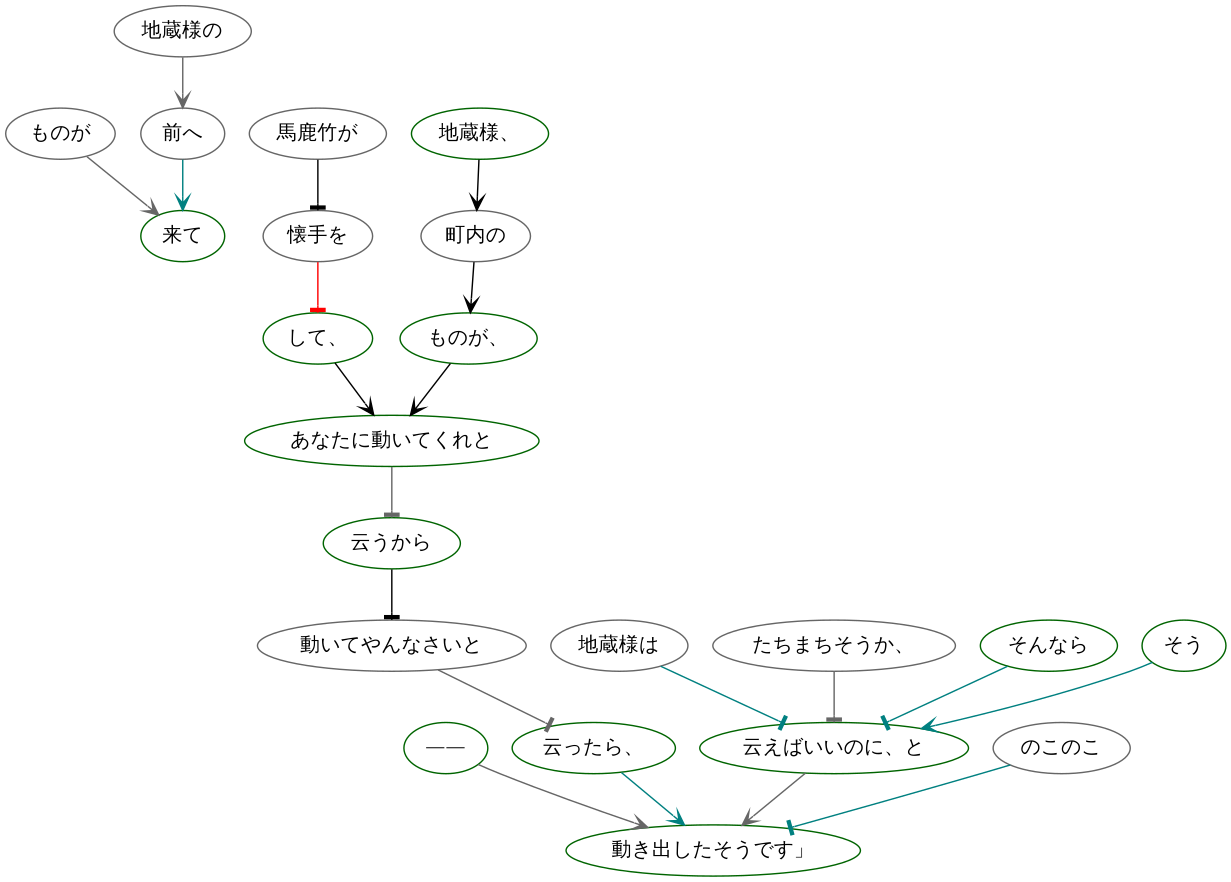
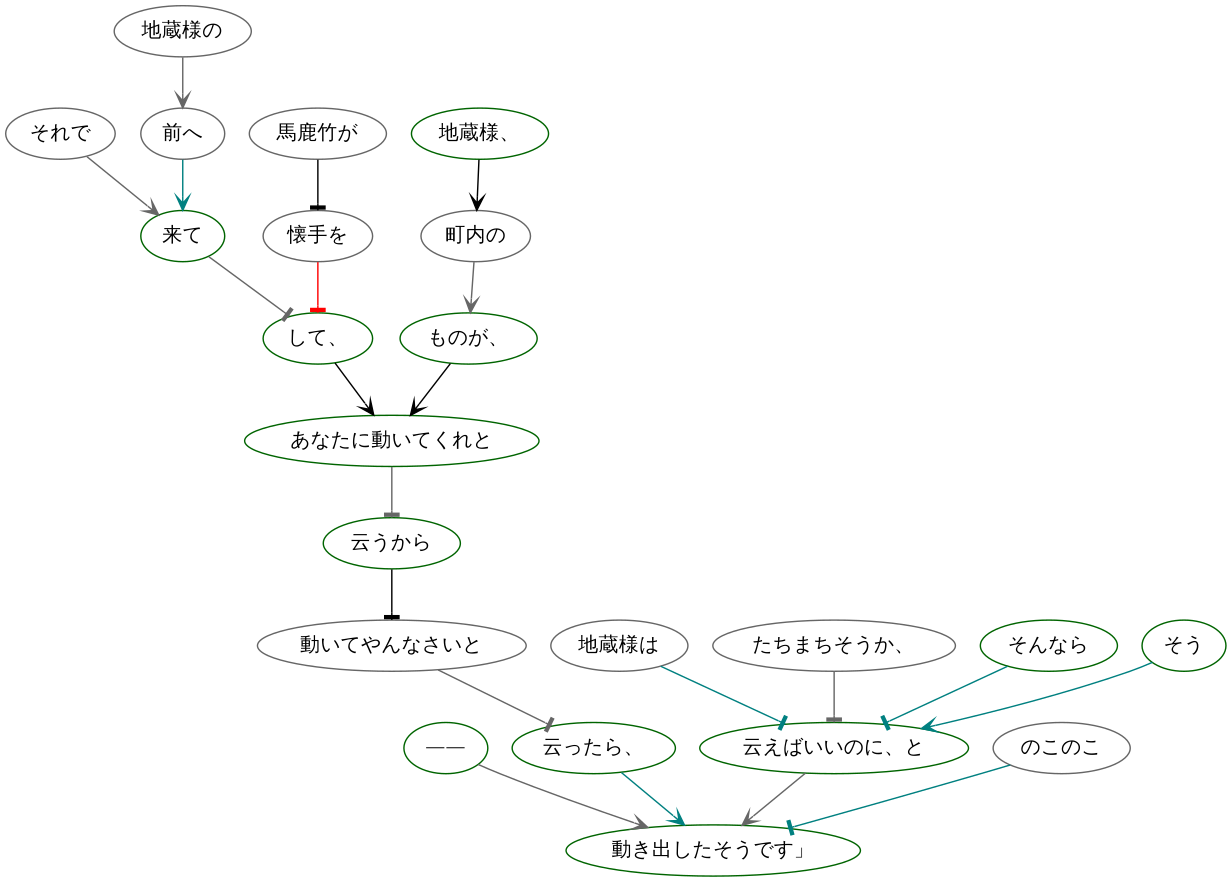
  digraph {
    node [color=darkgreen]
    edge [arrowhead=vee color=gray40]
    n1 [label="——"]
    n2 [label="動き出したそうです」"]
-   n3 [color=gray40 label="ものが"]
+   n3 [color=gray40 label="それで"]
    n4 [label="来て"]
    n5 [label="して、"]
    n6 [color=gray40 label="馬鹿竹が"]
    n7 [color=gray40 label="懐手を"]
    n8 [color=gray40 label="地蔵様の"]
    n9 [color=gray40 label="前へ"]
    n10 [label="あなたに動いてくれと"]
    n11 [label="云うから"]
    n12 [label="地蔵様、"]
    n13 [color=gray40 label="町内の"]
    n14 [label="ものが、"]
    n15 [color=gray40 label="動いてやんなさいと"]
    n16 [label="云ったら、"]
    n17 [color=gray40 label="地蔵様は"]
    n18 [label="云えばいいのに、と"]
    n19 [color=gray40 label="たちまちそうか、"]
    n20 [label="そんなら"]
    n21 [label="そう"]
    n22 [color=gray40 label="のこのこ"]
    n1 -> n2
    n3 -> n4
+   n4 -> n5 [arrowhead=tee]
    n5 -> n10 [color=black]
    n6 -> n7 [arrowhead=tee color=black]
    n7 -> n5 [arrowhead=tee color=red]
    n8 -> n9
    n9 -> n4 [color=teal]
    n10 -> n11 [arrowhead=tee]
    n11 -> n15 [arrowhead=tee color=black]
    n12 -> n13 [color=black]
-   n13 -> n14 [color=black]
+   n13 -> n14
    n14 -> n10 [color=black]
    n15 -> n16 [arrowhead=tee]
    n16 -> n2 [color=teal]
    n17 -> n18 [arrowhead=tee color=teal]
    n18 -> n2
    n19 -> n18 [arrowhead=tee]
    n20 -> n18 [arrowhead=tee color=teal]
    n21 -> n18 [color=teal]
    n22 -> n2 [arrowhead=tee color=teal]
  }
